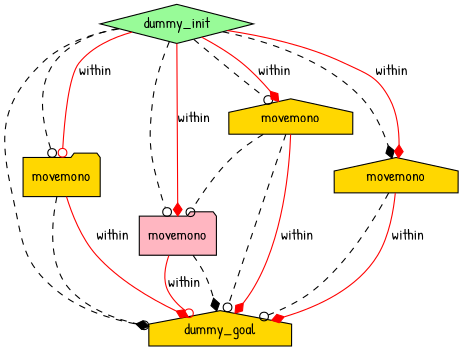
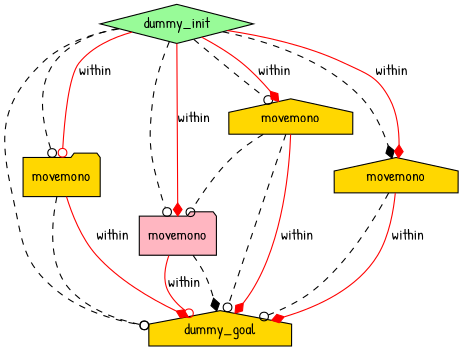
  digraph {
    fontname="Patrick Hand"
    node [fillcolor=gold style=filled shape=house fontname="Patrick Hand"]
    edge [color=black style=dashed arrowhead=odot fontname="Patrick Hand"]
    n1 [fillcolor=palegreen label=dummy_init shape=diamond]
    n2 [label=dummy_goal]
    n3 [label=movemono shape=folder]
    n4 [fillcolor=lightpink label=movemono shape=folder]
    n5 [label=movemono]
    n6 [label=movemono]
-   n1 -> n2 [arrowhead=diamond]
+   n1 -> n2
    n1 -> n3
    n1 -> n3 [color=red label=within style=""]
    n1 -> n4
    n1 -> n4 [color=red label=within arrowhead=diamond style=""]
    n1 -> n5 [arrowhead=diamond]
    n1 -> n5 [color=red label=within arrowhead=diamond style=""]
    n1 -> n6
    n1 -> n6 [color=red label=within arrowhead=diamond style=""]
    n3 -> n2
    n3 -> n2 [color=red label=within arrowhead=diamond style=""]
    n4 -> n2 [arrowhead=diamond]
    n4 -> n2 [color=red label=within style=""]
    n5 -> n2
    n5 -> n2 [color=red label=within arrowhead=diamond style=""]
    n6 -> n2
    n6 -> n2 [color=red label=within arrowhead=diamond style=""]
    n6 -> n4
  }
